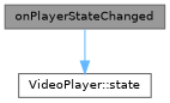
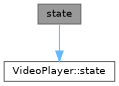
  digraph {
    rankdir=TB
    node [fontname=Helvetica fontsize=10 shape=box style=filled]
-   n1 [color=gray40 fillcolor=grey60 fontcolor=black height=0.2 label=onPlayerStateChanged width=0.4]
+   n1 [color=gray40 fillcolor=grey60 fontcolor=black height=0.2 label=state width=0.4]
    n2 [color=grey40 fillcolor=white height=0.2 label="VideoPlayer::state" width=0.4]
    n1 -> n2 [color=steelblue1 fontname=Helvetica fontsize=10 labelfontname=Helvetica labelfontsize=10 style=solid]
  }
